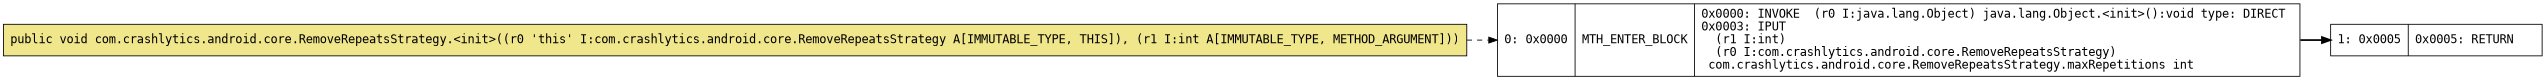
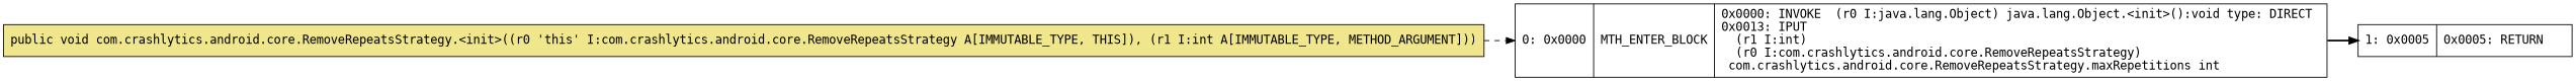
  digraph {
    rankdir=LR
    fontname="DejaVu Sans Mono"
    node [shape=record style=filled fillcolor=white fontname="DejaVu Sans Mono"]
    edge [fontname="DejaVu Sans Mono"]
-   n1 [label="{0\:\ 0x0000|MTH_ENTER_BLOCK\l|0x0000: INVOKE  (r0 I:java.lang.Object) java.lang.Object.\<init\>():void type: DIRECT \l0x0003: IPUT  \l  (r1 I:int)\l  (r0 I:com.crashlytics.android.core.RemoveRepeatsStrategy)\l com.crashlytics.android.core.RemoveRepeatsStrategy.maxRepetitions int \l}"]
+   n1 [label="{0\:\ 0x0000|MTH_ENTER_BLOCK\l|0x0000: INVOKE  (r0 I:java.lang.Object) java.lang.Object.\<init\>():void type: DIRECT \l0x0013: IPUT  \l  (r1 I:int)\l  (r0 I:com.crashlytics.android.core.RemoveRepeatsStrategy)\l com.crashlytics.android.core.RemoveRepeatsStrategy.maxRepetitions int \l}"]
    n2 [label="{1\:\ 0x0005|0x0005: RETURN   \l}"]
    n3 [label="{public void com.crashlytics.android.core.RemoveRepeatsStrategy.\<init\>((r0 'this' I:com.crashlytics.android.core.RemoveRepeatsStrategy A[IMMUTABLE_TYPE, THIS]), (r1 I:int A[IMMUTABLE_TYPE, METHOD_ARGUMENT])) }" fillcolor=khaki]
    n1 -> n2 [style=bold]
    n3 -> n1 [style=dashed]
  }
